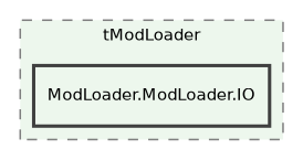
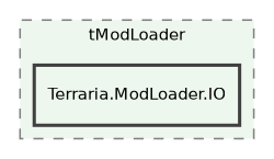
  digraph {
    compound=true
-   n1 [color=grey25 fillcolor="#edf7ed" fontname=Helvetica fontsize=10 label="ModLoader.ModLoader.IO" shape=box style="filled,bold,"]
+   n1 [color=grey25 fillcolor="#edf7ed" fontname=Helvetica fontsize=10 label="Terraria.ModLoader.IO" shape=box style="filled,bold,"]
    subgraph cluster_1 {
      bgcolor="#edf7ed"
      fontname=Helvetica
      fontsize=10
      label=tModLoader
      pencolor=grey50
      style="filled,dashed,"
      n1
    }
  }
